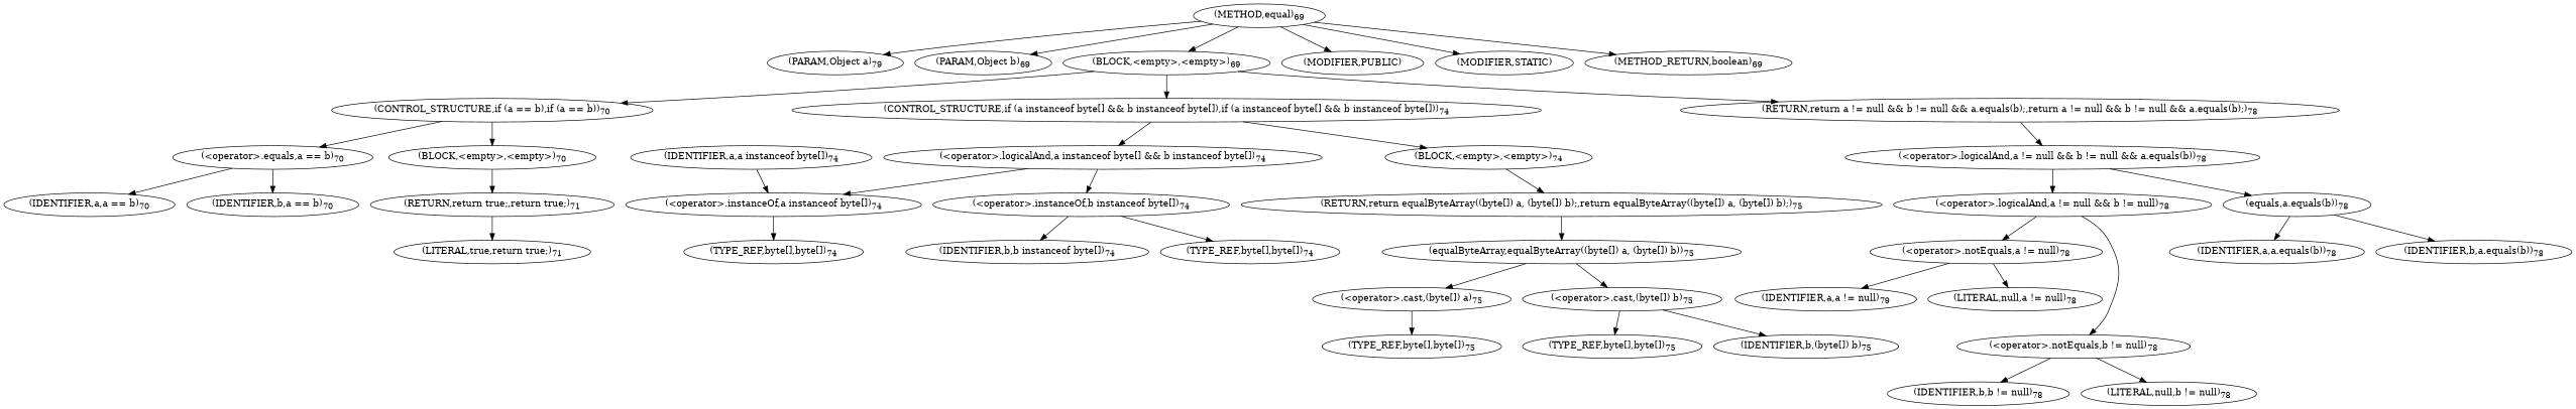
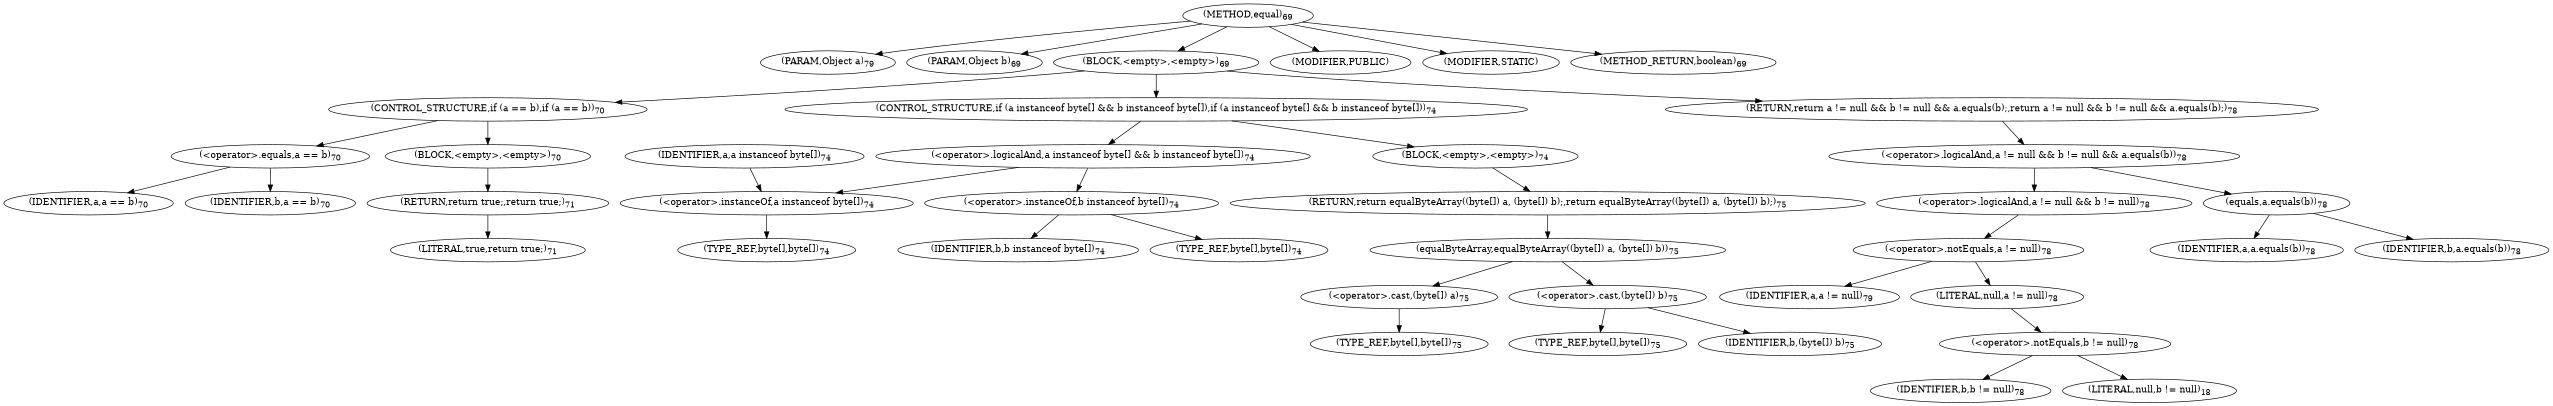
  digraph {
    n1 [label=<(METHOD,equal)<SUB>69</SUB>>]
    n2 [label=<(PARAM,Object a)<SUB>79</SUB>>]
    n3 [label=<(PARAM,Object b)<SUB>69</SUB>>]
    n4 [label=<(BLOCK,&lt;empty&gt;,&lt;empty&gt;)<SUB>69</SUB>>]
    n5 [label=<(MODIFIER,PUBLIC)>]
    n6 [label=<(MODIFIER,STATIC)>]
    n7 [label=<(METHOD_RETURN,boolean)<SUB>69</SUB>>]
    n8 [label=<(CONTROL_STRUCTURE,if (a == b),if (a == b))<SUB>70</SUB>>]
    n9 [label=<(CONTROL_STRUCTURE,if (a instanceof byte[] &amp;&amp; b instanceof byte[]),if (a instanceof byte[] &amp;&amp; b instanceof byte[]))<SUB>74</SUB>>]
    n10 [label=<(RETURN,return a != null &amp;&amp; b != null &amp;&amp; a.equals(b);,return a != null &amp;&amp; b != null &amp;&amp; a.equals(b);)<SUB>78</SUB>>]
    n11 [label=<(&lt;operator&gt;.equals,a == b)<SUB>70</SUB>>]
    n12 [label=<(BLOCK,&lt;empty&gt;,&lt;empty&gt;)<SUB>70</SUB>>]
    n13 [label=<(&lt;operator&gt;.logicalAnd,a instanceof byte[] &amp;&amp; b instanceof byte[])<SUB>74</SUB>>]
    n14 [label=<(BLOCK,&lt;empty&gt;,&lt;empty&gt;)<SUB>74</SUB>>]
    n15 [label=<(&lt;operator&gt;.logicalAnd,a != null &amp;&amp; b != null &amp;&amp; a.equals(b))<SUB>78</SUB>>]
    n16 [label=<(IDENTIFIER,a,a == b)<SUB>70</SUB>>]
    n17 [label=<(IDENTIFIER,b,a == b)<SUB>70</SUB>>]
    n18 [label=<(RETURN,return true;,return true;)<SUB>71</SUB>>]
    n19 [label=<(LITERAL,true,return true;)<SUB>71</SUB>>]
    n20 [label=<(&lt;operator&gt;.instanceOf,a instanceof byte[])<SUB>74</SUB>>]
    n21 [label=<(&lt;operator&gt;.instanceOf,b instanceof byte[])<SUB>74</SUB>>]
    n22 [label=<(RETURN,return equalByteArray((byte[]) a, (byte[]) b);,return equalByteArray((byte[]) a, (byte[]) b);)<SUB>75</SUB>>]
    n23 [label=<(TYPE_REF,byte[],byte[])<SUB>74</SUB>>]
    n24 [label=<(IDENTIFIER,b,b instanceof byte[])<SUB>74</SUB>>]
    n25 [label=<(TYPE_REF,byte[],byte[])<SUB>74</SUB>>]
    n26 [label=<(IDENTIFIER,a,a instanceof byte[])<SUB>74</SUB>>]
    n27 [label=<(equalByteArray,equalByteArray((byte[]) a, (byte[]) b))<SUB>75</SUB>>]
    n28 [label=<(&lt;operator&gt;.cast,(byte[]) a)<SUB>75</SUB>>]
    n29 [label=<(&lt;operator&gt;.cast,(byte[]) b)<SUB>75</SUB>>]
    n30 [label=<(TYPE_REF,byte[],byte[])<SUB>75</SUB>>]
    n31 [label=<(TYPE_REF,byte[],byte[])<SUB>75</SUB>>]
    n32 [label=<(IDENTIFIER,b,(byte[]) b)<SUB>75</SUB>>]
    n33 [label=<(&lt;operator&gt;.logicalAnd,a != null &amp;&amp; b != null)<SUB>78</SUB>>]
    n34 [label=<(equals,a.equals(b))<SUB>78</SUB>>]
    n35 [label=<(&lt;operator&gt;.notEquals,a != null)<SUB>78</SUB>>]
    n36 [label=<(&lt;operator&gt;.notEquals,b != null)<SUB>78</SUB>>]
    n37 [label=<(IDENTIFIER,a,a.equals(b))<SUB>78</SUB>>]
    n38 [label=<(IDENTIFIER,b,a.equals(b))<SUB>78</SUB>>]
    n39 [label=<(IDENTIFIER,a,a != null)<SUB>79</SUB>>]
    n40 [label=<(LITERAL,null,a != null)<SUB>78</SUB>>]
    n41 [label=<(IDENTIFIER,b,b != null)<SUB>78</SUB>>]
-   n42 [label=<(LITERAL,null,b != null)<SUB>78</SUB>>]
+   n42 [label=<(LITERAL,null,b != null)<SUB>18</SUB>>]
    n1 -> n2
    n1 -> n3
    n1 -> n4
    n1 -> n5
    n1 -> n6
    n1 -> n7
    n4 -> n8
    n4 -> n9
    n4 -> n10
    n8 -> n11
    n8 -> n12
    n9 -> n13
    n9 -> n14
    n10 -> n15
    n11 -> n16
    n11 -> n17
    n12 -> n18
    n13 -> n20
    n13 -> n21
    n14 -> n22
    n15 -> n33
    n15 -> n34
    n18 -> n19
    n20 -> n23
    n21 -> n24
    n21 -> n25
    n22 -> n27
    n26 -> n20
    n27 -> n28
    n27 -> n29
    n28 -> n30
    n29 -> n31
    n29 -> n32
    n33 -> n35
-   n33 -> n36
+   n40 -> n36
    n34 -> n37
    n34 -> n38
    n35 -> n39
    n35 -> n40
    n36 -> n41
    n36 -> n42
  }
